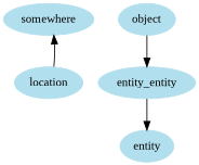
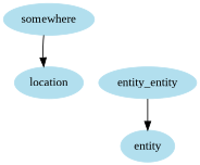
  digraph {
    fontname="Liberation Serif"
    node [color=lightblue2 fontname="Liberation Serif" style=filled]
    edge [fontname="Liberation Serif"]
    somewhere
    location
    n3 [label=entity_entity]
-   object
    entity
-   location -> somewhere
+   somewhere -> location
    n3 -> entity
-   object -> n3
  }
